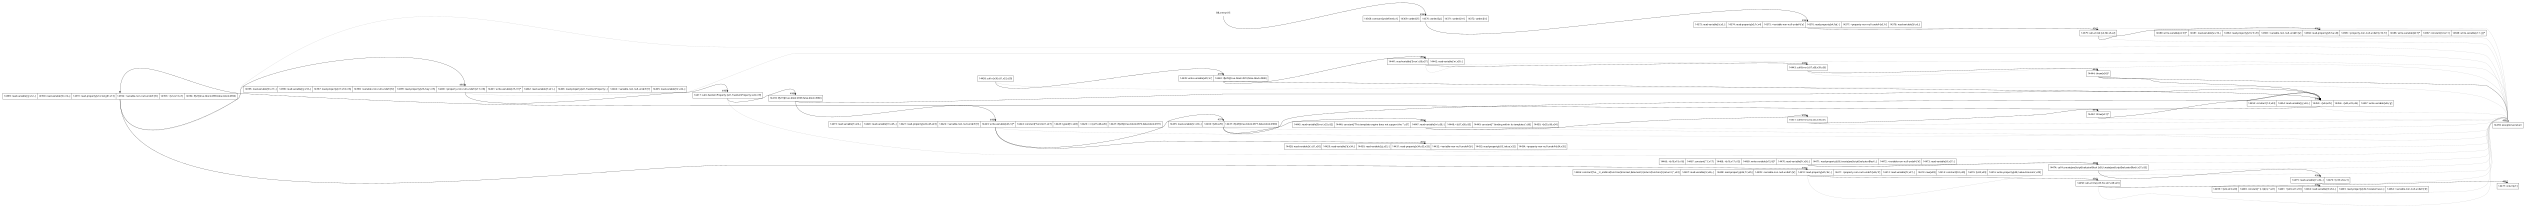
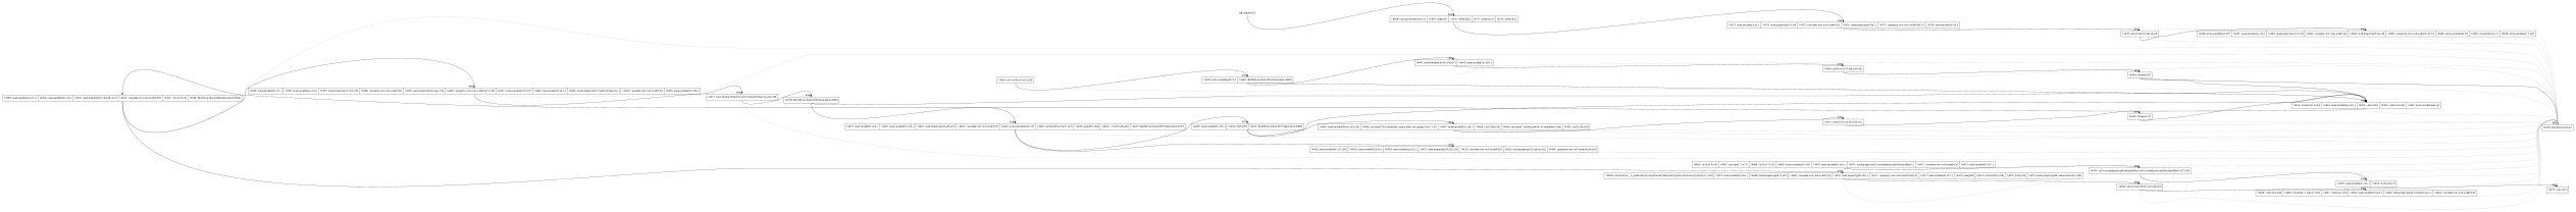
  digraph {
    fontname="Noto Sans"
    rankdir=LR
    node [fontname="Noto Sans" shape=record]
    edge [fontname="Noto Sans" headport=n tailport=s]
-   BB_entry415 [shape=none]
+   BB_entry415 [shape=none label=BB_ambtns415]
    n2 [label="{14368: constant[undefined,v1]|14369: vardecl['l']|14370: vardecl['g']|14371: vardecl['m']|14372: vardecl['x']}"]
    n3 [label="{14373: read-variable['a',v5,-]|14374: read-property[v5,'h',v4]|14375: \<variable-non-null-undef\>['a']|14376: read-property[v4,'bb',-]|14377: \<property-non-null-undef\>[v5,'h']|14378: read-variable['b',v6,-]}"]
    n4 [label="{14379: call-a.h.bb [v4,'bb',v6,v2]}"]
    n5 [label="{14478: exceptional-return}"]
    n6 [label="{14380: write-variable[v2,'b']*|14381: read-variable['a',v10,-]|14382: read-property[v10,'h',v9]|14383: \<variable-non-null-undef\>['a']|14384: read-property[v9,'ka',v8]|14385: \<property-non-null-undef\>[v10,'h']|14386: write-variable[v8,'l']*|14387: constant[0.0,v11]|14388: write-variable[v11,'g']*}"]
    n7 [label="{14389: read-variable['g',v12,-]|14390: read-variable['b',v14,-]|14391: read-property[v14,'length',v13]|14392: \<variable-non-null-undef\>['b']|14393: \<[v12,v13,v7]|14394: if[v7](true-block:4965,false-block:4966)}"]
    n8 [label="{14395: read-variable['b',v17,-]|14396: read-variable['g',v18,-]|14397: read-property[v17,v18,v16]|14398: \<variable-non-null-undef\>['b']|14399: read-property[v16,'key',v15]|14400: \<property-non-null-undef\>[v17,v18]|14401: write-variable[v15,'m']*|14402: read-variable['l',v21,-]|14403: read-property[v21,'hasOwnProperty',-]|14404: \<variable-non-null-undef\>['l']|14405: read-variable['m',v22,-]}"]
    n9 [label="{14406: constant[\"ko.__tr_ambtns(function($context,$element)\\\{return(function()\\\{return\\\{ \",v22]|14407: read-variable['a',v26,-]|14408: read-property[v26,'h',v25]|14409: \<variable-non-null-undef\>['a']|14410: read-property[v25,'Ea',-]|14411: \<property-non-null-undef\>[v26,'h']|14412: read-variable['b',v27,-]|14413: new[v28]|14414: constant[0.0,v30]|14415: ![v30,v29]|14416: write-property[v28,'valueAccessors',v29]}"]
    n10 [label="{14417: call-l.hasOwnProperty [v21,'hasOwnProperty',v22,v19]}"]
    n11 [label="{14458: call-a.h.Ea [v25,'Ea',v27,v28,v23]}"]
    n12 [label="{14418: if[v19](true-block:4969,false-block:4980)}"]
    n13 [label="{14459: +[v22,v23,v20]|14460: constant[\" \\\} \\\})()\\\},'\",v21]|14461: +[v20,v21,v18]|14462: read-variable['d',v32,-]|14463: read-property[v32,'toLowerCase',-]|14464: \<variable-non-null-undef\>['d']}"]
    n14 [label="{14419: read-variable['l',v24,-]|14420: read-variable['m',v25,-]|14421: read-property[v24,v25,v23]|14422: \<variable-non-null-undef\>['l']|14423: write-variable[v23,'x']*|14424: constant[\"function\",v27]|14425: typeof['x',v28]|14426: ===[v27,v28,v26]|14427: if[v26](true-block:4970,false-block:4971)}"]
    n15 [label="{14453: constant[1.0,v23]|14454: read-variable['g',v24,-]|14455: +[v24,v25]|14456: +[v25,v23,v26]|14457: write-variable[v26,'g']}"]
    n16 [label="{14428: read-variable['x',v31,v30]|14429: read-variable['b',v34,-]|14430: read-variable['g',v35,-]|14431: read-property[v34,v35,v33]|14432: \<variable-non-null-undef\>['b']|14433: read-property[v33,'value',v32]|14434: \<property-non-null-undef\>[v34,v35]}"]
    n17 [label="{14435: read-variable['x',v30,-]|14436: ![v30,v29]|14437: if[v29](true-block:4977,false-block:4980)}"]
    n18 [label="{14445: read-variable['Error',v33,v32]|14446: constant[\"This template engine does not support the '\",v37]|14447: read-variable['m',v38,-]|14448: +[v37,v38,v35]|14449: constant[\"' binding within its templates\",v36]|14450: +[v35,v36,v34]}"]
    n19 [label="{14438: call-x [v30,v31,v32,v29]}"]
    n20 [label="{14439: write-variable[v29,'m']|14440: if[v29](true-block:4974,false-block:4980)}"]
    n21 [label="{14451: call-Error [v32,v33,v34,v31]}"]
    n22 [label="{14441: read-variable['Error',v38,v37]|14442: read-variable['m',v39,-]}"]
    n23 [label="{14452: throw[v31]*}"]
    n24 [label="{14443: call-Error [v37,v38,v39,v36]}"]
    n25 [label="{14444: throw[v36]*}"]
    n26 [label="{14466: +[v18,v19,v16]|14467: constant[\"')\",v17]|14468: +[v16,v17,v15]|14469: write-variable[v15,'d']*|14470: read-variable['h',v36,-]|14471: read-property[v36,'createJavaScriptEvaluatorBlock',-]|14472: \<variable-non-null-undef\>['h']|14473: read-variable['d',v37,-]}"]
    n27 [label="{14474: call-h.createJavaScriptEvaluatorBlock [v36,'createJavaScriptEvaluatorBlock',v37,v33]}"]
    n28 [label="{14475: read-variable['c',v34,-]|14476: +[v33,v34,v1]}"]
    n29 [label="{14477: return[v1]}"]
    BB_entry415 -> n2 [headlabel="    4960"]
    n2 -> n3 [headlabel="      4961"]
    n3 -> n4 [headlabel="      4962"]
    n3 -> n5 [color=gray headlabel="      4988"]
    n4 -> n5 [color=gray]
    n4 -> n6 [headlabel="      4963"]
    n6 -> n5 [color=gray]
    n7 -> n5 [color=gray]
    n7 -> n8 [headlabel="      4965"]
    n7 -> n9 [headlabel="      4966"]
    n8 -> n5 [color=gray]
    n8 -> n10 [headlabel="      4967"]
    n9 -> n5 [color=gray]
    n9 -> n11 [headlabel="      4981"]
    n10 -> n5 [color=gray]
    n10 -> n12 [headlabel="      4968"]
    n11 -> n5 [color=gray]
    n11 -> n13 [headlabel="      4982"]
    n12 -> n14 [headlabel="      4969"]
    n12 -> n15 [headlabel="      4980"]
    n13 -> n5 [color=gray]
    n14 -> n5 [color=gray]
    n14 -> n16 [headlabel="      4970"]
    n14 -> n17 [headlabel="      4971"]
    n15 -> n5 [color=gray]
    n15 -> n7
    n16 -> n5 [color=gray]
    n17 -> n5 [color=gray]
    n17 -> n15
    n17 -> n18 [headlabel="      4977"]
    n18 -> n5 [color=gray]
    n18 -> n21 [headlabel="      4978"]
    n19 -> n5 [color=gray]
    n19 -> n20 [headlabel="      4973"]
    n20 -> n15
    n20 -> n22 [headlabel="      4974"]
    n21 -> n5 [color=gray]
    n21 -> n23 [headlabel="      4979"]
    n22 -> n5 [color=gray]
    n22 -> n24 [headlabel="      4975"]
    n23 -> n5 [color=gray]
    n23 -> n15
    n24 -> n5 [color=gray]
    n24 -> n25 [headlabel="      4976"]
    n25 -> n5 [color=black]
    n25 -> n15
    n26 -> n5 [color=gray]
    n26 -> n27 [headlabel="      4985"]
    n27 -> n5 [color=gray]
    n27 -> n28 [headlabel="      4986"]
    n28 -> n5 [color=gray]
    n28 -> n29 [headlabel="      4987"]
  }
